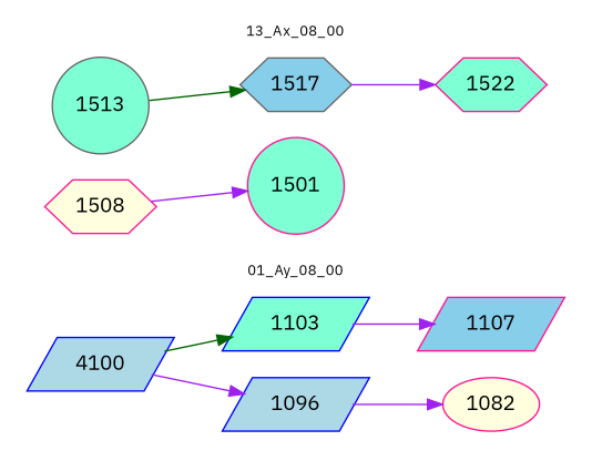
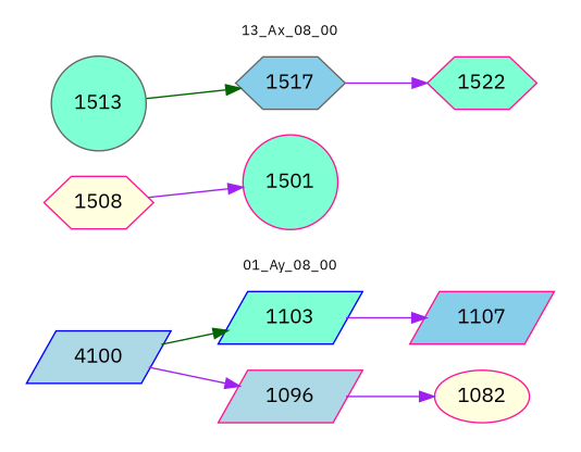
  digraph {
    fontname="IBM Plex Sans"
    rankdir=LR
    node [color=deeppink fillcolor=aquamarine fontname="IBM Plex Sans" shape=parallelogram style=filled]
    edge [color=purple fontname="IBM Plex Sans"]
    n1 [color=blue fillcolor=lightblue label=4100]
-   n2 [color=blue fillcolor=lightblue label=1096]
+   n2 [fillcolor=lightblue label=1096]
    n3 [color=blue label=1103]
    n4 [fillcolor=lightyellow label=1082 shape=ellipse]
    n5 [fillcolor=skyblue label=1107]
    n6 [color=gray40 label=1513 shape=circle]
    n7 [fillcolor=lightyellow label=1508 shape=hexagon]
    n8 [color=gray40 fillcolor=skyblue label=1517 shape=hexagon]
    n9 [label=1501 shape=circle]
    n10 [label=1522 shape=hexagon]
    subgraph cluster_1 {
      color=white
      fontsize=10
      label="01_Ay_08_00"
      n1
      n2
      n3
      n4
      n5
    }
    subgraph cluster_2 {
      color=white
      fontsize=10
      label="13_Ax_08_00"
      n6
      n7
      n8
      n9
      n10
    }
    n1 -> n2
    n1 -> n3 [color=darkgreen]
    n2 -> n4
    n3 -> n5
    n6 -> n8 [color=darkgreen]
    n7 -> n9
    n8 -> n10
  }
